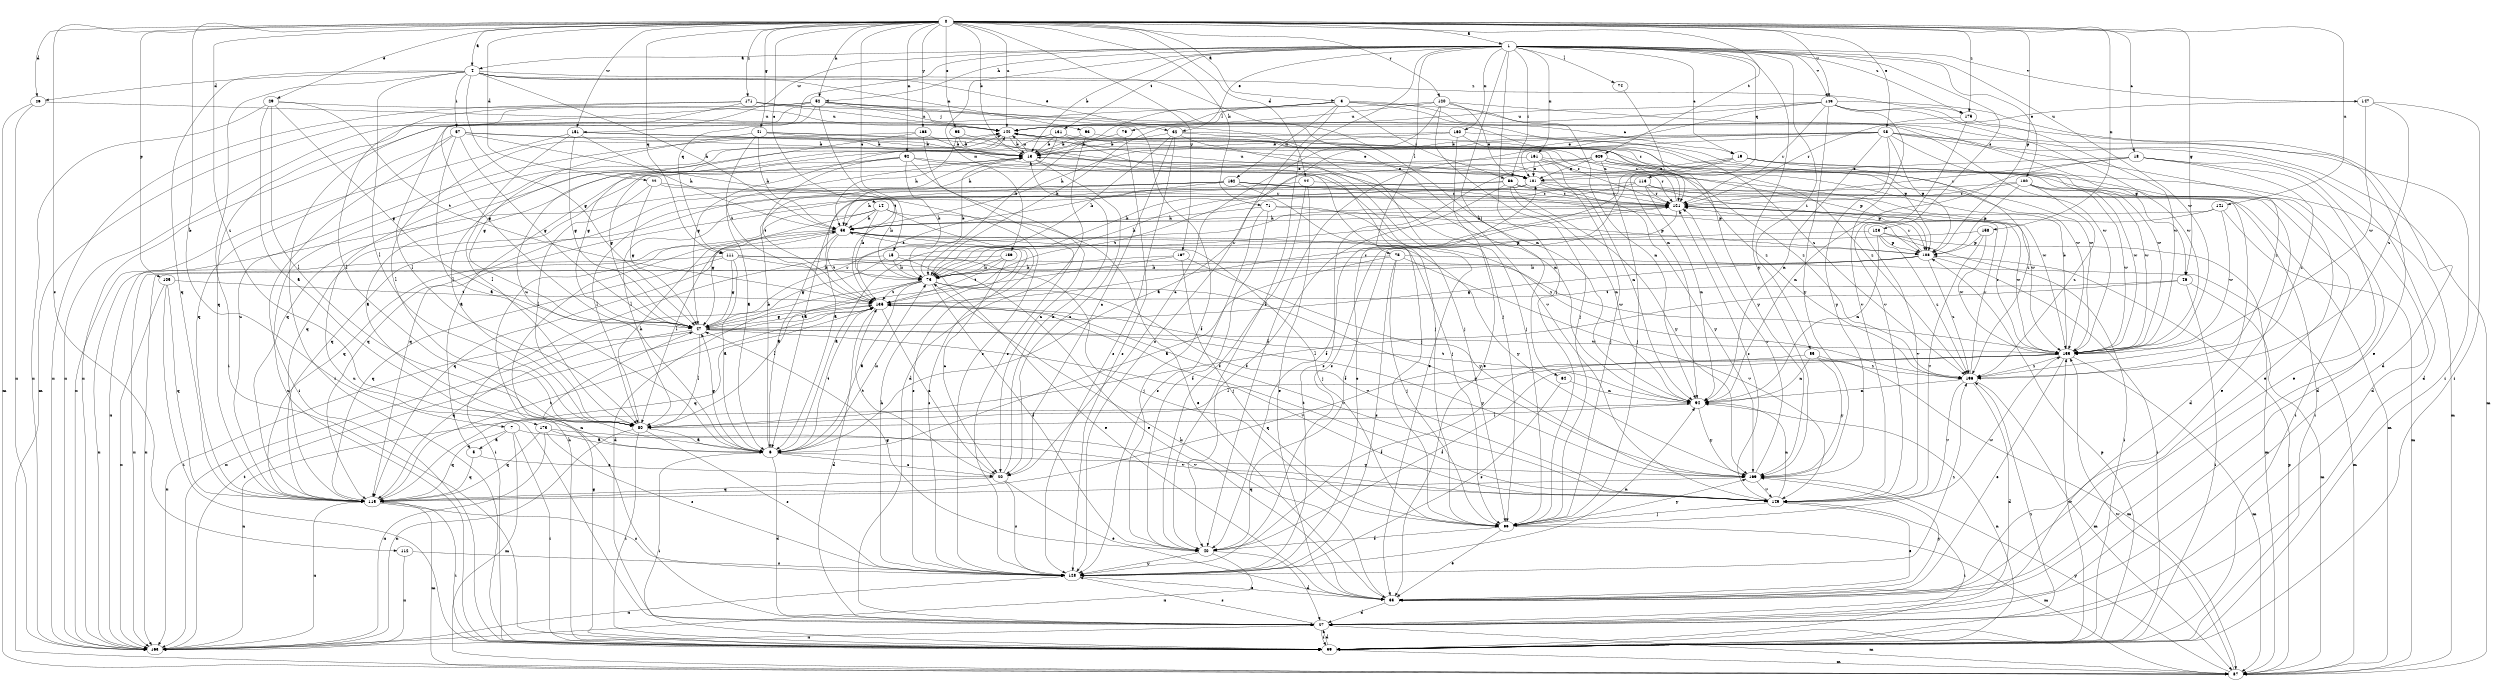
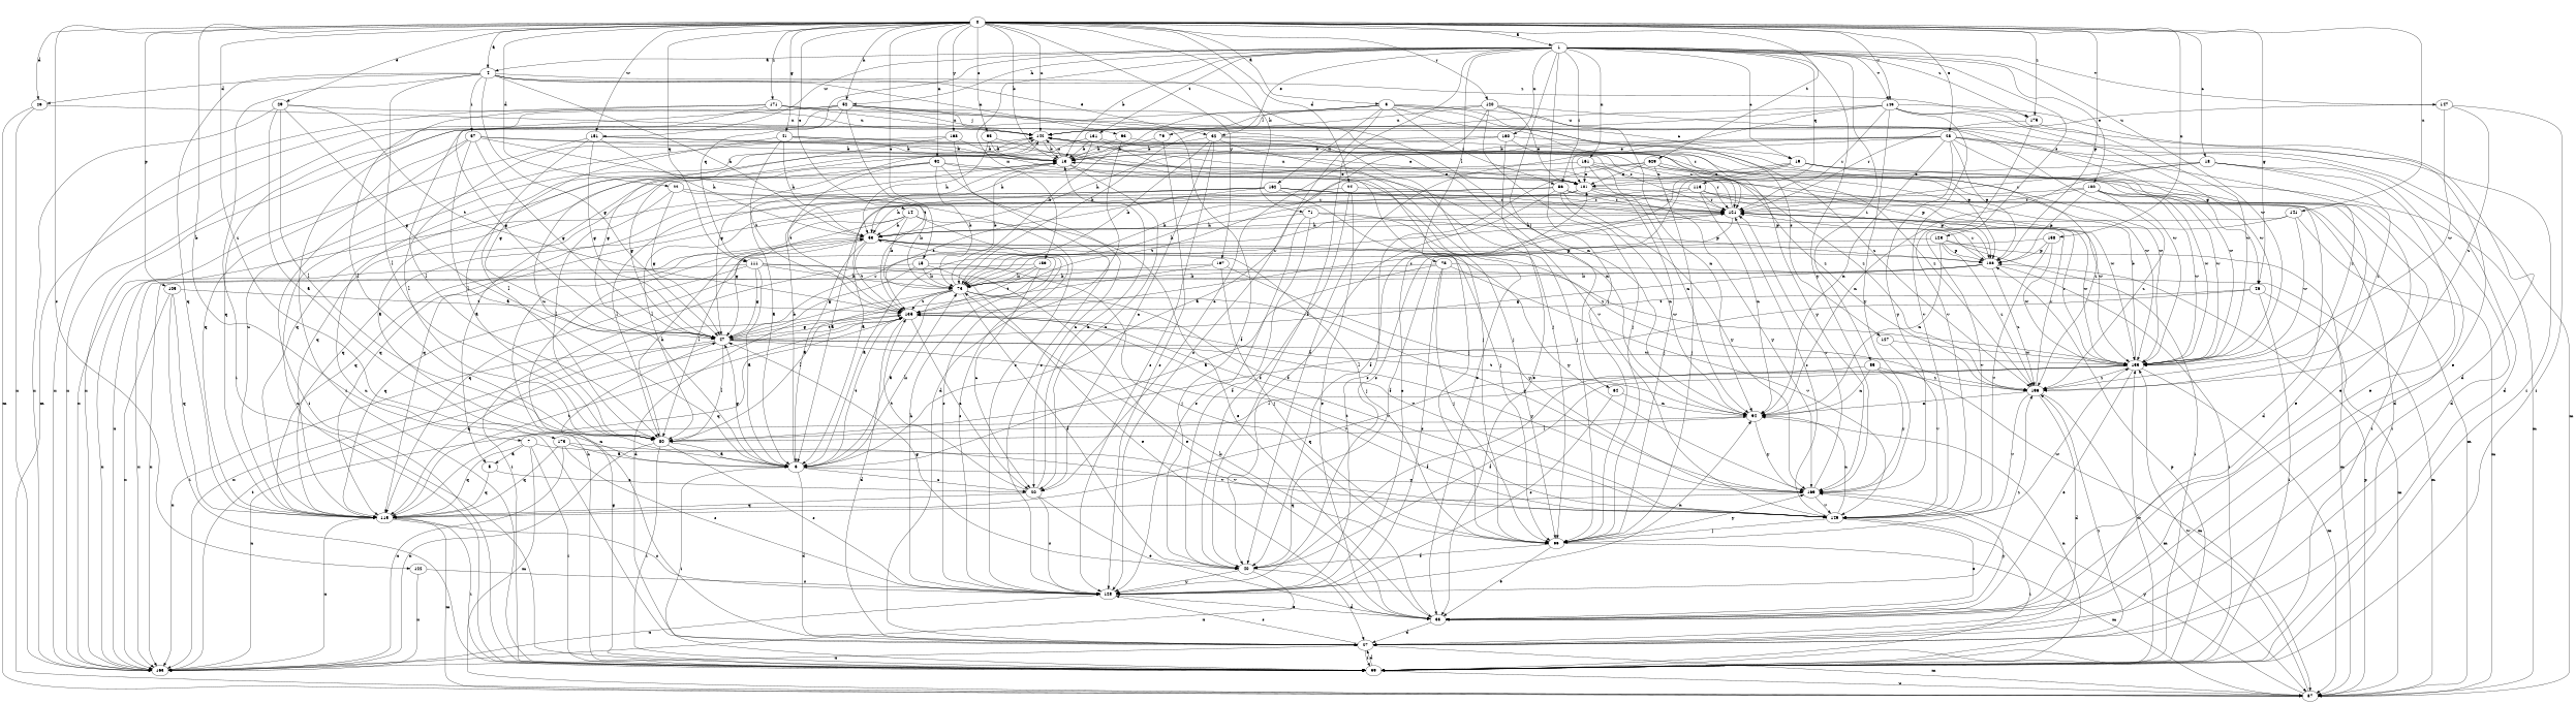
  strict digraph {
    0
    1
    3
    4
    7
    13
    14
    15
    18
    22
    24
    26
    28
    29
    41
    46
    52
    71
    92
    95
    105
    108
    111
    120
-   122 [label=112]
+   122
    n26 [label=629]
    141
    142
    143
    151
    158
    167
    168
    171
    173
    175
    19
    32
    40
    55
    56
    64
    66
-   74
    75
    100
    113
    123
    131
    147
    155
    159
    160
    161
    169
    73
    79
+   127
    128
    162
    163
    47
    53
    57
    59
    80
    93
    94
    115
    5
    87
    149
    20
    6
    101
    33
    27
    121
    n79 [label=196]
    135
    0 -> 1 [label=a]
    0 -> 3 [label=a]
    0 -> 4 [label=a]
    0 -> 7 [label=b]
    0 -> 13 [label=b]
    0 -> 14 [label=c]
    0 -> 15 [label=c]
    0 -> 18 [label=c]
    0 -> 22 [label=d]
    0 -> 24 [label=d]
    0 -> 26 [label=d]
    0 -> 28 [label=e]
    0 -> 29 [label=e]
    0 -> 41 [label=g]
    0 -> 46 [label=g]
    0 -> 52 [label=h]
    0 -> 71 [label=k]
    0 -> 92 [label=n]
    0 -> 95 [label=o]
    0 -> 105 [label=p]
    0 -> 108 [label=p]
    0 -> 111 [label=q]
    0 -> 120 [label=r]
    0 -> 122 [label=s]
    0 -> n26 [label=t]
    0 -> 141 [label=u]
    0 -> 142 [label=u]
    0 -> 143 [label=v]
    0 -> 151 [label=w]
    0 -> 158 [label=x]
    0 -> 167 [label=y]
    0 -> 168 [label=y]
    0 -> 171 [label=z]
    0 -> 173 [label=z]
    0 -> 175 [label=z]
    1 -> 4 [label=a]
    1 -> 13 [label=b]
    1 -> 52 [label=h]
    1 -> 111 [label=q]
    1 -> 143 [label=v]
    1 -> 151 [label=w]
    1 -> 175 [label=z]
    1 -> 19 [label=c]
    1 -> 32 [label=e]
    1 -> 40 [label=f]
    1 -> 55 [label=i]
    1 -> 56 [label=i]
    1 -> 64 [label=j]
    1 -> 66 [label=j]
-   1 -> 74 [label=l]
    1 -> 75 [label=l]
    1 -> 100 [label=o]
    1 -> 113 [label=q]
    1 -> 123 [label=s]
    1 -> 131 [label=t]
    1 -> 147 [label=v]
    1 -> 155 [label=w]
    1 -> 159 [label=x]
    1 -> 160 [label=x]
    1 -> 161 [label=x]
    1 -> 169 [label=y]
    3 -> 46 [label=g]
    3 -> 19 [label=c]
    3 -> 56 [label=i]
    3 -> 155 [label=w]
    3 -> 73 [label=k]
    3 -> 79 [label=l]
+   3 -> 127 [label=s]
    3 -> 128 [label=s]
    3 -> 162 [label=x]
    3 -> 163 [label=x]
    4 -> 26 [label=d]
    4 -> 175 [label=z]
    4 -> 32 [label=e]
    4 -> 47 [label=g]
    4 -> 53 [label=h]
    4 -> 57 [label=i]
    4 -> 59 [label=i]
    4 -> 80 [label=l]
    4 -> 93 [label=n]
    4 -> 94 [label=n]
    4 -> 115 [label=q]
    7 -> 59 [label=i]
    7 -> 115 [label=q]
    7 -> 5 [label=a]
    7 -> 87 [label=m]
    7 -> 149 [label=v]
    13 -> 142 [label=u]
    13 -> 66 [label=j]
    13 -> 5 [label=a]
    13 -> 20 [label=c]
    13 -> 6 [label=a]
    13 -> 101 [label=o]
    14 -> 73 [label=k]
    14 -> 128 [label=s]
    14 -> 47 [label=g]
    14 -> 53 [label=h]
    14 -> 115 [label=q]
    14 -> 33 [label=e]
    15 -> 66 [label=j]
    15 -> 73 [label=k]
    15 -> 47 [label=g]
    15 -> 59 [label=i]
    15 -> 33 [label=e]
    18 -> 94 [label=n]
    18 -> 101 [label=o]
    18 -> 33 [label=e]
    18 -> 27 [label=d]
    18 -> 121 [label=r]
    18 -> n79 [label=z]
    22 -> 73 [label=k]
    22 -> 47 [label=g]
    22 -> 80 [label=l]
    22 -> 121 [label=r]
    24 -> 40 [label=f]
    24 -> 80 [label=l]
    24 -> 33 [label=e]
    24 -> 121 [label=r]
    26 -> 142 [label=u]
    26 -> 163 [label=x]
    26 -> 87 [label=m]
    28 -> 13 [label=b]
    28 -> 108 [label=p]
    28 -> 40 [label=f]
    28 -> 155 [label=w]
    28 -> 169 [label=y]
    28 -> 53 [label=h]
    28 -> 94 [label=n]
    28 -> 87 [label=m]
    28 -> 6 [label=a]
    28 -> 27 [label=d]
    28 -> n79 [label=z]
    29 -> 142 [label=u]
    29 -> 163 [label=x]
    29 -> 47 [label=g]
    29 -> 80 [label=l]
    29 -> 6 [label=a]
    29 -> 135 [label=t]
    41 -> 13 [label=b]
    41 -> 47 [label=g]
    41 -> 53 [label=h]
    41 -> 94 [label=n]
    41 -> 121 [label=r]
    41 -> 135 [label=t]
    46 -> 59 [label=i]
    46 -> 80 [label=l]
    46 -> 87 [label=m]
    46 -> 135 [label=t]
    52 -> 142 [label=j]
    52 -> 40 [label=f]
    52 -> 66 [label=j]
    52 -> 163 [label=x]
    52 -> 59 [label=i]
    52 -> 115 [label=q]
    52 -> 87 [label=m]
    52 -> 149 [label=v]
    52 -> 135 [label=t]
    71 -> 108 [label=p]
    71 -> 40 [label=f]
    71 -> 128 [label=s]
    71 -> 53 [label=h]
    71 -> n79 [label=z]
    92 -> 155 [label=w]
    92 -> 73 [label=k]
    92 -> 47 [label=g]
    92 -> 20 [label=c]
    92 -> 6 [label=a]
    92 -> 101 [label=o]
    92 -> 135 [label=t]
    95 -> 13 [label=b]
    95 -> 66 [label=j]
    95 -> 53 [label=h]
    105 -> 163 [label=x]
    105 -> 59 [label=i]
    105 -> 115 [label=q]
    105 -> 135 [label=t]
    108 -> 73 [label=k]
    108 -> 163 [label=x]
    108 -> 47 [label=g]
    108 -> 59 [label=i]
    108 -> 121 [label=r]
    108 -> n79 [label=z]
    111 -> 155 [label=w]
    111 -> 73 [label=k]
    111 -> 163 [label=x]
    111 -> 47 [label=g]
    111 -> 115 [label=q]
    111 -> 6 [label=a]
    111 -> 33 [label=e]
    120 -> 142 [label=u]
    120 -> 66 [label=j]
    120 -> 59 [label=i]
    120 -> 80 [label=l]
    120 -> 94 [label=n]
    120 -> 20 [label=c]
    120 -> 101 [label=o]
    122 -> 128 [label=s]
    122 -> 163 [label=x]
    n26 -> 108 [label=p]
    n26 -> 66 [label=j]
    n26 -> 155 [label=w]
    n26 -> 73 [label=k]
    n26 -> 128 [label=s]
    n26 -> 101 [label=o]
    n26 -> 27 [label=d]
    141 -> 155 [label=w]
    141 -> 53 [label=h]
    141 -> 87 [label=m]
    141 -> 149 [label=v]
    142 -> 13 [label=b]
    142 -> 108 [label=p]
    142 -> 80 [label=l]
    142 -> n79 [label=z]
    143 -> 142 [label=u]
    143 -> 155 [label=w]
    143 -> 169 [label=y]
    143 -> 73 [label=k]
    143 -> 149 [label=v]
    143 -> 101 [label=o]
    143 -> 33 [label=e]
    143 -> 27 [label=d]
    143 -> 121 [label=r]
    151 -> 13 [label=b]
    151 -> 66 [label=j]
    151 -> 163 [label=x]
    151 -> 47 [label=g]
    151 -> 53 [label=h]
    151 -> 80 [label=l]
    158 -> 108 [label=p]
    158 -> 155 [label=w]
    158 -> 115 [label=q]
    158 -> 149 [label=v]
    167 -> 66 [label=j]
    167 -> 169 [label=y]
    167 -> 73 [label=k]
    167 -> 27 [label=d]
    168 -> 13 [label=b]
    168 -> 128 [label=s]
    168 -> 47 [label=g]
    168 -> 80 [label=l]
    171 -> 142 [label=u]
    171 -> 163 [label=x]
    171 -> 47 [label=g]
    171 -> 80 [label=l]
    171 -> 121 [label=r]
    171 -> n79 [label=z]
    173 -> 128 [label=s]
    173 -> 163 [label=x]
    173 -> 115 [label=q]
    173 -> 149 [label=v]
    173 -> 6 [label=a]
    175 -> 155 [label=w]
    175 -> 149 [label=v]
    175 -> 121 [label=r]
    19 -> 40 [label=f]
    19 -> 155 [label=w]
    19 -> 128 [label=s]
    19 -> 87 [label=m]
    19 -> 101 [label=o]
    19 -> n79 [label=z]
    32 -> 13 [label=b]
    32 -> 155 [label=w]
    32 -> 73 [label=k]
    32 -> 128 [label=s]
    32 -> 20 [label=c]
    32 -> 33 [label=e]
    32 -> 121 [label=r]
    40 -> 128 [label=y]
    40 -> 163 [label=x]
    40 -> 47 [label=g]
    40 -> 27 [label=d]
    55 -> 40 [label=f]
    55 -> 169 [label=y]
    55 -> 94 [label=n]
    55 -> 87 [label=m]
    55 -> n79 [label=z]
    56 -> 40 [label=f]
    56 -> 169 [label=y]
    56 -> 94 [label=n]
    56 -> 115 [label=q]
    56 -> 87 [label=m]
    56 -> 6 [label=a]
    56 -> 121 [label=r]
    64 -> 128 [label=s]
    64 -> 94 [label=n]
    66 -> 40 [label=f]
    66 -> 155 [label=w]
    66 -> 169 [label=y]
    66 -> 87 [label=m]
    66 -> 33 [label=e]
-   74 -> 94 [label=n]
    75 -> 66 [label=j]
    75 -> 73 [label=k]
    75 -> 128 [label=s]
    75 -> 87 [label=m]
    75 -> 149 [label=v]
    75 -> 6 [label=a]
    100 -> 108 [label=p]
    100 -> 155 [label=w]
    100 -> 59 [label=i]
    100 -> 115 [label=q]
    100 -> 33 [label=e]
    100 -> 121 [label=r]
    100 -> n79 [label=z]
    113 -> 108 [label=p]
    113 -> 94 [label=n]
    113 -> 6 [label=a]
    113 -> 27 [label=d]
    113 -> 121 [label=r]
    113 -> 135 [label=t]
    123 -> 108 [label=p]
    123 -> 59 [label=i]
    123 -> 94 [label=n]
    123 -> 87 [label=m]
    123 -> 6 [label=a]
    123 -> n79 [label=z]
    131 -> 13 [label=b]
    131 -> 66 [label=j]
    131 -> 47 [label=g]
    131 -> 53 [label=h]
    131 -> 101 [label=o]
    147 -> 142 [label=u]
    147 -> 155 [label=w]
    147 -> 59 [label=i]
    147 -> n79 [label=z]
    155 -> 13 [label=b]
    155 -> 40 [label=f]
    155 -> 80 [label=l]
    155 -> 115 [label=q]
    155 -> 87 [label=m]
    155 -> 33 [label=e]
    155 -> 121 [label=r]
    155 -> n79 [label=z]
    159 -> 73 [label=k]
    159 -> 163 [label=x]
    159 -> 20 [label=c]
    159 -> 135 [label=t]
    160 -> 13 [label=b]
    160 -> 155 [label=w]
    160 -> 169 [label=y]
    160 -> 115 [label=q]
    160 -> 33 [label=e]
    161 -> 66 [label=j]
    161 -> 94 [label=n]
    161 -> 115 [label=q]
    161 -> 101 [label=o]
    161 -> 33 [label=e]
    161 -> 121 [label=r]
    169 -> 115 [label=q]
    169 -> 149 [label=v]
    169 -> 121 [label=r]
    73 -> 13 [label=b]
    73 -> 40 [label=f]
    73 -> 169 [label=y]
    73 -> 163 [label=x]
    73 -> 80 [label=l]
    73 -> 149 [label=v]
    73 -> 6 [label=a]
    73 -> 121 [label=r]
    73 -> 135 [label=t]
    79 -> 13 [label=b]
    79 -> 128 [label=s]
+   127 -> 155 [label=w]
+   127 -> 149 [label=v]
    128 -> 163 [label=x]
    128 -> 53 [label=h]
    128 -> 94 [label=n]
    128 -> 101 [label=o]
    128 -> 33 [label=e]
    128 -> n79 [label=z]
    162 -> 108 [label=p]
    162 -> 66 [label=j]
    162 -> 155 [label=w]
    162 -> 163 [label=x]
    162 -> 53 [label=h]
    162 -> 115 [label=q]
    162 -> 121 [label=r]
    162 -> 135 [label=t]
    163 -> 94 [label=n]
    163 -> 135 [label=t]
    47 -> 155 [label=w]
    47 -> 169 [label=y]
    47 -> 163 [label=x]
    47 -> 80 [label=l]
    47 -> 115 [label=q]
    47 -> 149 [label=v]
    47 -> 121 [label=r]
    47 -> 135 [label=t]
    53 -> 108 [label=p]
    53 -> 66 [label=j]
    53 -> 169 [label=y]
    53 -> 128 [label=s]
    53 -> 80 [label=l]
    53 -> 6 [label=a]
    53 -> 27 [label=n]
    53 -> 135 [label=t]
    57 -> 13 [label=b]
    57 -> 128 [label=s]
    57 -> 47 [label=g]
    57 -> 59 [label=i]
    57 -> 115 [label=q]
    57 -> 6 [label=a]
    57 -> n79 [label=z]
    59 -> 108 [label=p]
    59 -> 142 [label=u]
    59 -> 155 [label=w]
    59 -> 47 [label=g]
    59 -> 53 [label=h]
    59 -> 94 [label=n]
-   59 -> 87 [label=m]
+   59 -> 87 [label=u]
    59 -> 27 [label=d]
    59 -> n79 [label=z]
    80 -> 128 [label=s]
    80 -> 163 [label=x]
    80 -> 53 [label=h]
    80 -> 59 [label=i]
    80 -> 6 [label=a]
    93 -> 13 [label=b]
    93 -> 27 [label=d]
    93 -> n79 [label=z]
    94 -> 169 [label=y]
    94 -> 80 [label=l]
    94 -> 135 [label=t]
    115 -> 142 [label=u]
    115 -> 128 [label=s]
    115 -> 163 [label=x]
    115 -> 59 [label=i]
    115 -> 87 [label=m]
    115 -> 135 [label=t]
    5 -> 115 [label=q]
    5 -> 20 [label=c]
    87 -> 108 [label=p]
    87 -> 155 [label=w]
    87 -> 169 [label=y]
    149 -> 66 [label=j]
    149 -> 59 [label=i]
    149 -> 94 [label=n]
    149 -> 33 [label=e]
    149 -> 121 [label=r]
    149 -> 135 [label=t]
    20 -> 13 [label=b]
    20 -> 128 [label=s]
    20 -> 115 [label=q]
    20 -> 33 [label=e]
    20 -> 135 [label=t]
    6 -> 13 [label=b]
    6 -> 142 [label=u]
    6 -> 169 [label=y]
    6 -> 73 [label=k]
    6 -> 47 [label=g]
    6 -> 59 [label=i]
    6 -> 20 [label=c]
    6 -> 27 [label=d]
    6 -> 135 [label=t]
    101 -> 142 [label=u]
    101 -> 169 [label=y]
    101 -> 73 [label=k]
    101 -> 59 [label=i]
    101 -> 80 [label=l]
    101 -> 121 [label=r]
    33 -> 169 [label=y]
    33 -> 73 [label=k]
    33 -> 27 [label=d]
    27 -> 142 [label=u]
    27 -> 128 [label=s]
    27 -> 163 [label=x]
    27 -> 59 [label=i]
    27 -> 87 [label=m]
    121 -> 142 [label=u]
    121 -> 40 [label=f]
    121 -> 155 [label=w]
    121 -> 53 [label=h]
    n79 -> 94 [label=n]
    n79 -> 87 [label=m]
    n79 -> 149 [label=v]
    n79 -> 27 [label=d]
    n79 -> 121 [label=r]
    135 -> 47 [label=g]
    135 -> 115 [label=q]
    135 -> 149 [label=v]
    135 -> 20 [label=c]
    135 -> 27 [label=d]
    135 -> 121 [label=r]
  }
